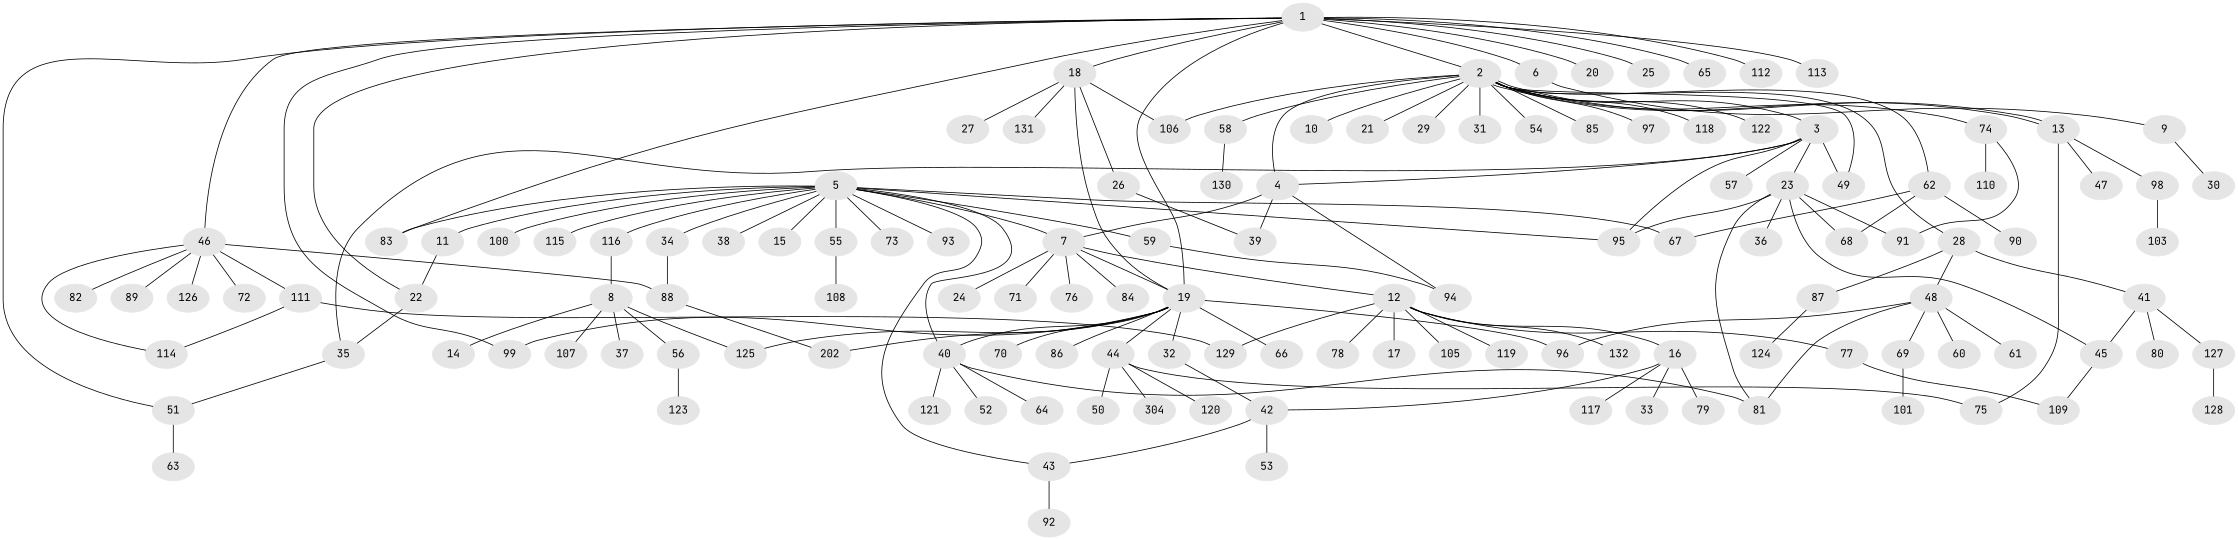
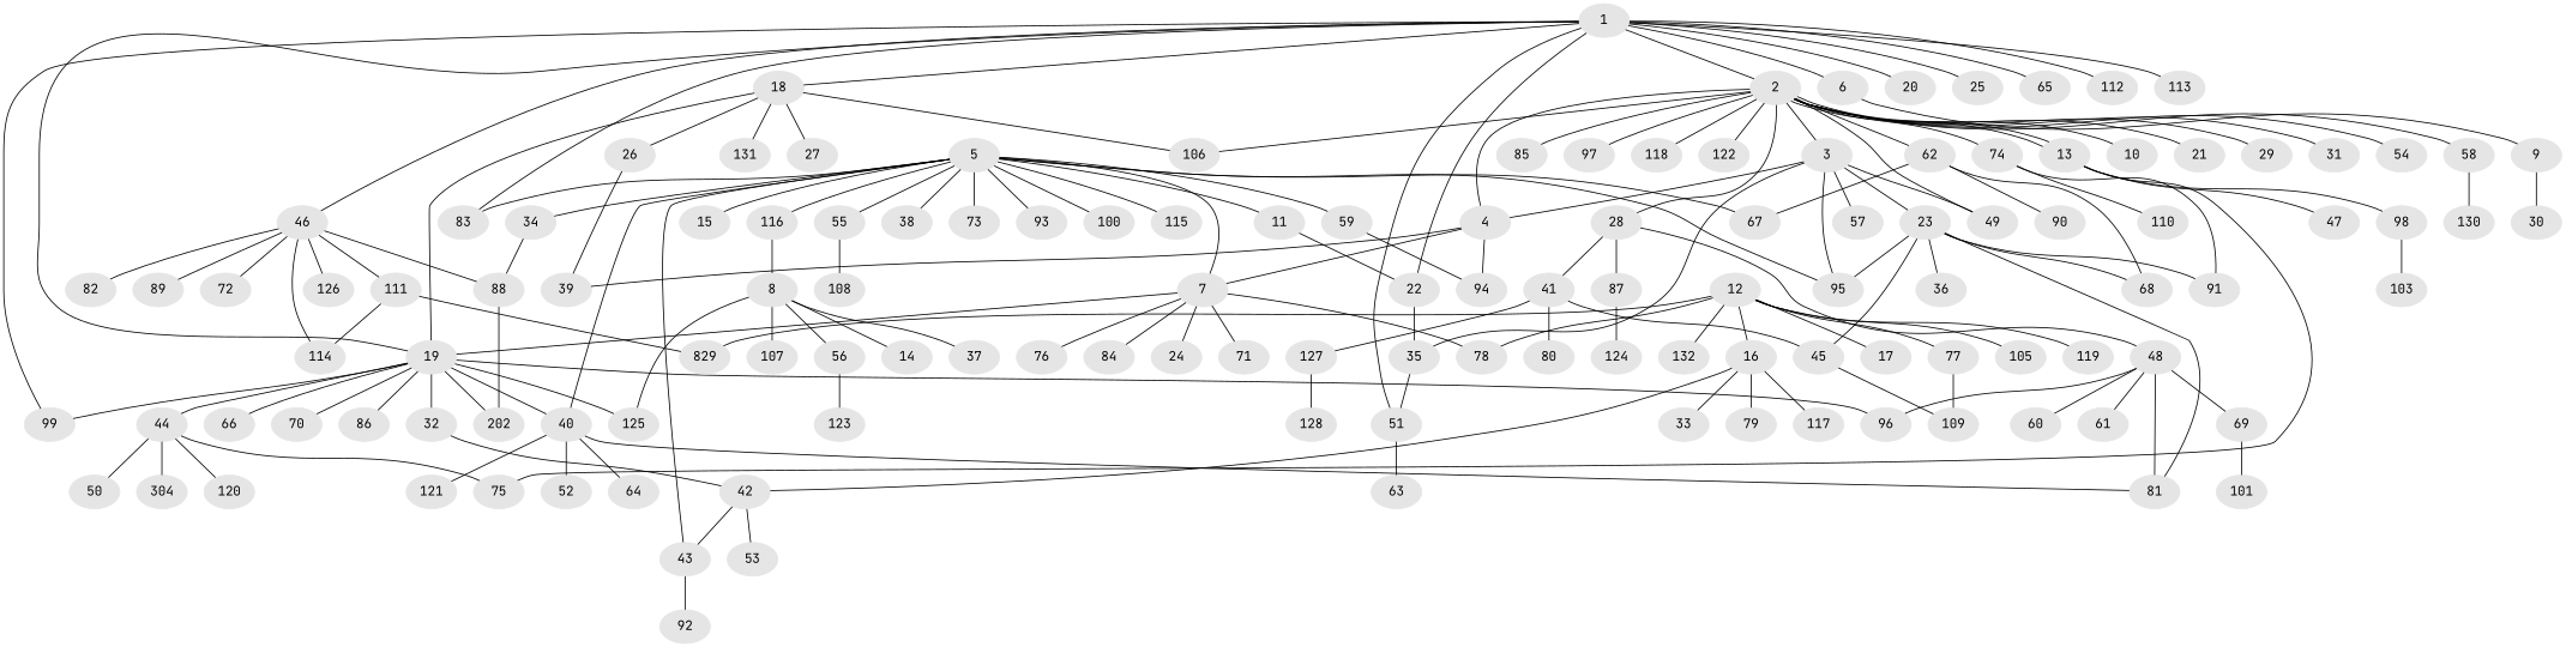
  graph {
    fontname="JetBrains Mono"
    node [color=gray90 fontname="JetBrains Mono" style=filled]
    edge [fontname="JetBrains Mono"]
    1
    2
    6
    18
    19
    20
    22
    25
    46
    51
    65
    83
    99
    112
    113
    3
    4
    10
    13
    21
    28
    29
    31
    49
    54
    58
    62
    74
    85
    97
    106
    118
    122
    9
    26
    27
    131
    40
    125
    32
    44
    66
    70
    86
    96
    n46 [label=202]
    35
    88
    72
    82
    89
    111
    114
    126
    63
    23
    57
    95
    7
    39
    94
    5
    11
    15
    34
    38
    43
    55
    59
    67
    73
    93
    100
    115
    116
    47
    75
    98
    41
    48
    87
    130
    68
    90
    91
    110
    36
    45
    81
    12
    24
    71
    76
    84
    8
    14
    37
    56
    107
    52
    64
    121
    92
    108
    30
    16
    17
    77
    78
    105
    119
-   129
+   129 [label=829]
    132
    123
    33
    42
    79
    117
    109
    103
    53
    50
    n123 [label=304]
    120
    80
    127
    60
    61
    69
    124
    128
    101
    1 -- 2
    1 -- 6
    1 -- 18
    1 -- 19
    1 -- 20
    1 -- 22
    1 -- 25
    1 -- 46
    1 -- 51
    1 -- 65
    1 -- 83
    1 -- 99
    1 -- 112
    1 -- 113
    2 -- 3
    2 -- 4
    2 -- 10
    2 -- 13
    2 -- 13
    2 -- 21
    2 -- 28
    2 -- 29
    2 -- 31
    2 -- 49
    2 -- 54
    2 -- 58
    2 -- 62
    2 -- 74
    2 -- 85
    2 -- 97
    2 -- 106
    2 -- 118
    2 -- 122
    6 -- 9
    18 -- 19
    18 -- 106
    18 -- 26
    18 -- 27
    18 -- 131
    19 -- 99
    19 -- 40
    19 -- 125
    19 -- 32
    19 -- 44
    19 -- 66
    19 -- 70
    19 -- 86
    19 -- 96
    19 -- n46
    22 -- 35
    46 -- 88
    46 -- 72
    46 -- 82
    46 -- 89
    46 -- 111
    46 -- 114
    46 -- 126
    51 -- 63
    3 -- 4
    3 -- 49
    3 -- 35
    3 -- 23
    3 -- 57
    3 -- 95
    4 -- 7
    4 -- 39
    4 -- 94
    13 -- 47
    13 -- 75
    13 -- 98
    28 -- 41
    28 -- 48
    28 -- 87
    58 -- 130
    62 -- 67
    62 -- 68
    62 -- 90
    74 -- 91
    74 -- 110
    9 -- 30
    26 -- 39
    40 -- 81
    40 -- 52
    40 -- 64
    40 -- 121
    32 -- 42
    44 -- 75
    44 -- 50
    44 -- n123
    44 -- 120
    35 -- 51
    88 -- n46
    111 -- 114
    111 -- 129
    23 -- 95
    23 -- 68
    23 -- 91
    23 -- 36
    23 -- 45
    23 -- 81
    7 -- 19
-   7 -- 12
+   7 -- 78
    7 -- 24
    7 -- 71
    7 -- 76
    7 -- 84
    5 -- 83
    5 -- 40
    5 -- 95
    5 -- 7
    5 -- 11
    5 -- 15
    5 -- 34
    5 -- 38
    5 -- 43
    5 -- 55
    5 -- 59
    5 -- 67
    5 -- 73
    5 -- 93
    5 -- 100
    5 -- 115
    5 -- 116
    11 -- 22
    34 -- 88
    43 -- 92
    55 -- 108
    59 -- 94
    116 -- 8
    98 -- 103
    41 -- 45
    41 -- 80
    41 -- 127
    48 -- 96
    48 -- 81
    48 -- 60
    48 -- 61
    48 -- 69
    87 -- 124
    45 -- 109
    12 -- 16
    12 -- 17
    12 -- 77
    12 -- 78
    12 -- 105
    12 -- 119
    12 -- 129
    12 -- 132
    8 -- 125
    8 -- 14
    8 -- 37
    8 -- 56
    8 -- 107
    56 -- 123
    16 -- 33
    16 -- 42
    16 -- 79
    16 -- 117
    77 -- 109
    42 -- 43
    42 -- 53
    127 -- 128
    69 -- 101
  }
